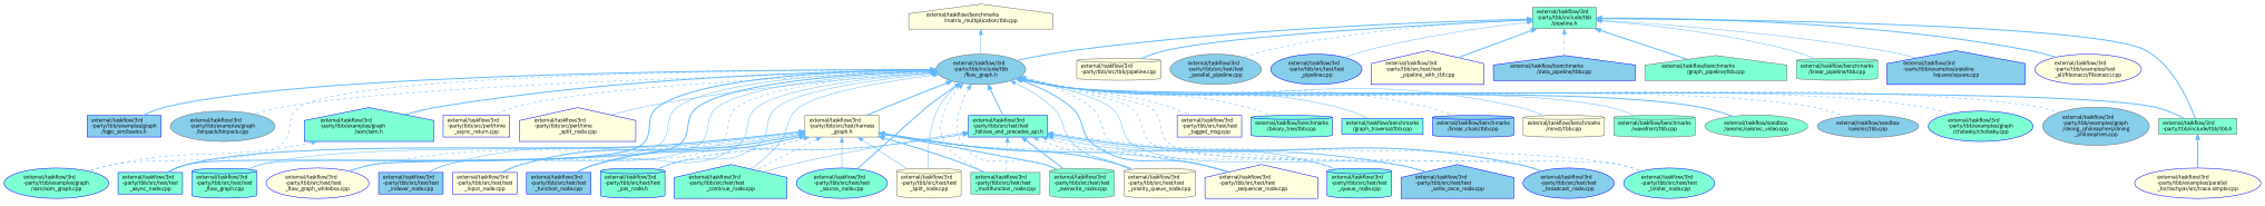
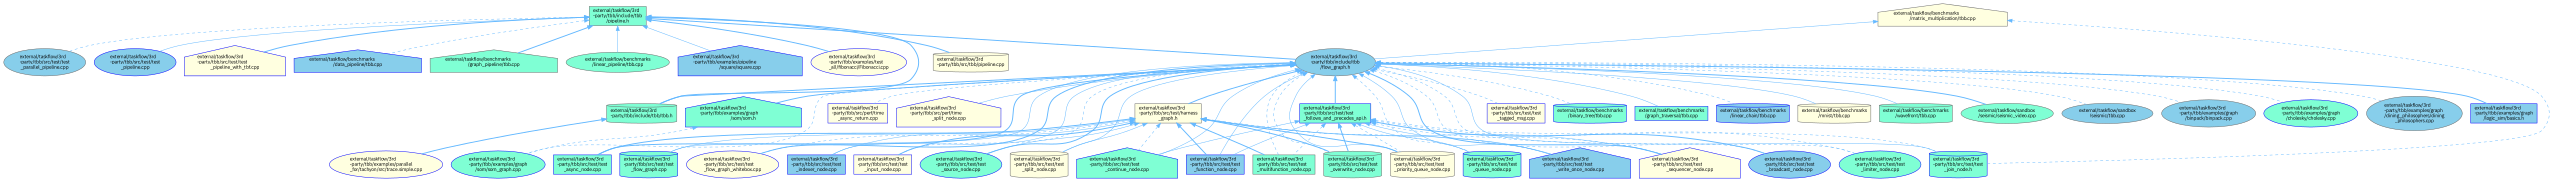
  digraph {
    fontname="IBM Plex Sans"
    node [color=blue fillcolor=aquamarine fontname="IBM Plex Sans" fontsize=10 shape=ellipse style=filled]
    edge [color=steelblue1 dir=back fontname="IBM Plex Sans" fontsize=10 labelfontname=Helvetica labelfontsize=10 style=dashed]
    n1 [color=gray40 fontcolor=black height=0.2 label="external/taskflow/3rd\l-party/tbb/include/tbb\l/pipeline.h" shape=box width=0.4]
    n2 [fillcolor=skyblue height=0.2 label="external/taskflow/3rd\l-party/tbb/examples/pipeline\l/square/square.cpp" shape=house width=0.4]
    n3 [fillcolor=lightyellow height=0.2 label="external/taskflow/3rd\l-party/tbb/examples/test\l_all/fibonacci/Fibonacci.cpp" width=0.4]
    n4 [color=gray40 fillcolor=skyblue height=0.2 label="external/taskflow/3rd\l-party/tbb/include/tbb\l/flow_graph.h" width=0.4]
-   n5 [color=gray40 height=0.2 label="external/taskflow/3rd\l-party/tbb/include/tbb/tbb.h" shape=box width=0.4]
+   n5 [color=gray40 height=0.2 label="external/taskflow/3rd\l-party/tbb/include/tbb/tbb.h" shape=cylinder width=0.4]
    n6 [color=gray40 fillcolor=lightyellow height=0.2 label="external/taskflow/3rd\l-party/tbb/src/tbb/pipeline.cpp" shape=cylinder width=0.4]
    n7 [color=gray40 fillcolor=skyblue height=0.2 label="external/taskflow/3rd\l-party/tbb/src/test/test\l_parallel_pipeline.cpp" width=0.4]
    n8 [fillcolor=skyblue height=0.2 label="external/taskflow/3rd\l-party/tbb/src/test/test\l_pipeline.cpp" width=0.4]
    n9 [fillcolor=lightyellow height=0.2 label="external/taskflow/3rd\l-party/tbb/src/test/test\l_pipeline_with_tbf.cpp" shape=house width=0.4]
    n10 [fillcolor=skyblue height=0.2 label="external/taskflow/benchmarks\l/data_pipeline/tbb.cpp" shape=house width=0.4]
    n11 [color=gray40 height=0.2 label="external/taskflow/benchmarks\l/graph_pipeline/tbb.cpp" shape=house width=0.4]
-   n12 [color=gray40 height=0.2 label="external/taskflow/benchmarks\l/linear_pipeline/tbb.cpp" shape=cylinder width=0.4]
+   n12 [color=gray40 height=0.2 label="external/taskflow/benchmarks\l/linear_pipeline/tbb.cpp" width=0.4]
    n13 [color=gray40 fillcolor=skyblue height=0.2 label="external/taskflow/3rd\l-party/tbb/examples/graph\l/binpack/binpack.cpp" width=0.4]
    n14 [height=0.2 label="external/taskflow/3rd\l-party/tbb/examples/graph\l/cholesky/cholesky.cpp" width=0.4]
    n15 [color=gray40 fillcolor=skyblue height=0.2 label="external/taskflow/3rd\l-party/tbb/examples/graph\l/dining_philosophers/dining\l_philosophers.cpp" width=0.4]
    n16 [fillcolor=skyblue height=0.2 label="external/taskflow/3rd\l-party/tbb/examples/graph\l/logic_sim/basics.h" shape=box width=0.4]
    n17 [height=0.2 label="external/taskflow/3rd\l-party/tbb/examples/graph\l/som/som.h" shape=house width=0.4]
    n18 [height=0.2 label="external/taskflow/3rd\l-party/tbb/examples/graph\l/som/som_graph.cpp" width=0.4]
    n19 [fillcolor=lightyellow height=0.2 label="external/taskflow/3rd\l-party/tbb/src/perf/time\l_async_return.cpp" shape=box width=0.4]
    n20 [fillcolor=lightyellow height=0.2 label="external/taskflow/3rd\l-party/tbb/src/perf/time\l_split_node.cpp" shape=house width=0.4]
    n21 [color=gray40 fillcolor=lightyellow height=0.2 label="external/taskflow/3rd\l-party/tbb/src/test/harness\l_graph.h" shape=box width=0.4]
    n22 [height=0.2 label="external/taskflow/3rd\l-party/tbb/src/test/test\l_async_node.cpp" shape=box width=0.4]
    n23 [height=0.2 label="external/taskflow/3rd\l-party/tbb/src/test/test\l_continue_node.cpp" shape=house width=0.4]
    n24 [height=0.2 label="external/taskflow/3rd\l-party/tbb/src/test/test\l_flow_graph.cpp" shape=cylinder width=0.4]
    n25 [fillcolor=lightyellow height=0.2 label="external/taskflow/3rd\l-party/tbb/src/test/test\l_flow_graph_whitebox.cpp" width=0.4]
    n26 [fillcolor=skyblue height=0.2 label="external/taskflow/3rd\l-party/tbb/src/test/test\l_function_node.cpp" shape=box width=0.4]
    n27 [fillcolor=skyblue height=0.2 label="external/taskflow/3rd\l-party/tbb/src/test/test\l_indexer_node.cpp" shape=box width=0.4]
    n28 [fillcolor=lightyellow height=0.2 label="external/taskflow/3rd\l-party/tbb/src/test/test\l_input_node.cpp" shape=box width=0.4]
    n29 [height=0.2 label="external/taskflow/3rd\l-party/tbb/src/test/test\l_join_node.h" shape=cylinder width=0.4]
    n30 [color=gray40 height=0.2 label="external/taskflow/3rd\l-party/tbb/src/test/test\l_multifunction_node.cpp" shape=box width=0.4]
    n31 [color=gray40 height=0.2 label="external/taskflow/3rd\l-party/tbb/src/test/test\l_overwrite_node.cpp" shape=cylinder width=0.4]
    n32 [color=gray40 fillcolor=lightyellow height=0.2 label="external/taskflow/3rd\l-party/tbb/src/test/test\l_priority_queue_node.cpp" shape=cylinder width=0.4]
    n33 [height=0.2 label="external/taskflow/3rd\l-party/tbb/src/test/test\l_queue_node.cpp" shape=cylinder width=0.4]
    n34 [fillcolor=lightyellow height=0.2 label="external/taskflow/3rd\l-party/tbb/src/test/test\l_sequencer_node.cpp" shape=house width=0.4]
    n35 [height=0.2 label="external/taskflow/3rd\l-party/tbb/src/test/test\l_source_node.cpp" width=0.4]
    n36 [color=gray40 fillcolor=lightyellow height=0.2 label="external/taskflow/3rd\l-party/tbb/src/test/test\l_split_node.cpp" shape=cylinder width=0.4]
    n37 [fillcolor=skyblue height=0.2 label="external/taskflow/3rd\l-party/tbb/src/test/test\l_write_once_node.cpp" shape=house width=0.4]
    n38 [fillcolor=skyblue height=0.2 label="external/taskflow/3rd\l-party/tbb/src/test/test\l_broadcast_node.cpp" width=0.4]
    n39 [height=0.2 label="external/taskflow/3rd\l-party/tbb/src/test/test\l_follows_and_precedes_api.h" shape=box width=0.4]
    n40 [height=0.2 label="external/taskflow/3rd\l-party/tbb/src/test/test\l_limiter_node.cpp" width=0.4]
    n41 [fillcolor=lightyellow height=0.2 label="external/taskflow/3rd\l-party/tbb/src/test/test\l_tagged_msg.cpp" shape=box width=0.4]
    n42 [height=0.2 label="external/taskflow/benchmarks\l/binary_tree/tbb.cpp" shape=cylinder width=0.4]
    n43 [height=0.2 label="external/taskflow/benchmarks\l/graph_traversal/tbb.cpp" shape=box width=0.4]
    n44 [fillcolor=skyblue height=0.2 label="external/taskflow/benchmarks\l/linear_chain/tbb.cpp" shape=cylinder width=0.4]
    n45 [color=gray40 fillcolor=lightyellow height=0.2 label="external/taskflow/benchmarks\l/mnist/tbb.cpp" shape=cylinder width=0.4]
    n46 [color=gray40 height=0.2 label="external/taskflow/benchmarks\l/wavefront/tbb.cpp" shape=cylinder width=0.4]
    n47 [color=gray40 height=0.2 label="external/taskflow/sandbox\l/seismic/seismic_video.cpp" width=0.4]
    n48 [color=gray40 fillcolor=skyblue height=0.2 label="external/taskflow/sandbox\l/seismic/tbb.cpp" width=0.4]
    n49 [fillcolor=lightyellow height=0.2 label="external/taskflow/3rd\l-party/tbb/examples/parallel\l_for/tachyon/src/trace.simple.cpp" width=0.4]
    n50 [color=gray40 fillcolor=lightyellow height=0.2 label="external/taskflow/benchmarks\l/matrix_multiplication/tbb.cpp" shape=house width=0.4]
    n1 -> n2 [style=solid]
    n1 -> n3 [style=bold]
    n1 -> n4 [style=bold]
    n1 -> n5 [style=bold]
    n1 -> n6 [style=bold]
    n1 -> n7
    n1 -> n8 [style=solid]
    n1 -> n9 [style=bold]
    n1 -> n10
    n1 -> n11 [style=bold]
    n1 -> n12 [style=solid]
    n4 -> n5 [style=bold]
    n4 -> n13
    n4 -> n14
    n4 -> n15
    n4 -> n16 [style=bold]
    n4 -> n17 [style=bold]
    n4 -> n18
    n4 -> n19
    n4 -> n20 [style=solid]
    n4 -> n21 [style=bold]
    n4 -> n22 [style=bold]
    n4 -> n23 [style=solid]
    n4 -> n24 [style=solid]
    n4 -> n25 [style=bold]
    n4 -> n26 [style=solid]
    n4 -> n27 [style=solid]
    n4 -> n28
    n4 -> n29 [style=solid]
    n4 -> n30
    n4 -> n31
    n4 -> n32 [style=solid]
    n4 -> n33
    n4 -> n34 [style=bold]
    n4 -> n35 [style=bold]
    n4 -> n36 [style=solid]
    n4 -> n37 [style=solid]
    n4 -> n38
    n4 -> n39 [style=bold]
    n4 -> n40
    n4 -> n41
    n4 -> n42
    n4 -> n43 [style=solid]
    n4 -> n44
    n4 -> n45 [style=solid]
    n4 -> n46 [style=solid]
    n4 -> n47 [style=bold]
    n4 -> n48
    n5 -> n49 [style=bold]
    n17 -> n18
    n21 -> n22 [style=bold]
    n21 -> n23
    n21 -> n24 [style=solid]
    n21 -> n25
    n21 -> n26 [style=bold]
    n21 -> n27 [style=solid]
    n21 -> n28 [style=bold]
-   n21 -> n29
+   n50 -> n29
    n21 -> n30 [style=bold]
    n21 -> n31 [style=bold]
    n21 -> n32 [style=bold]
    n21 -> n33
    n21 -> n34 [style=solid]
    n21 -> n35 [style=solid]
    n21 -> n36 [style=solid]
    n21 -> n37 [style=solid]
    n39 -> n23 [style=solid]
    n39 -> n26 [style=solid]
    n39 -> n29
    n39 -> n30
    n39 -> n31 [style=bold]
    n39 -> n32
    n39 -> n33 [style=solid]
    n39 -> n34
    n39 -> n37 [style=solid]
    n39 -> n38 [style=bold]
    n39 -> n40
    n50 -> n4 [style=solid]
  }
